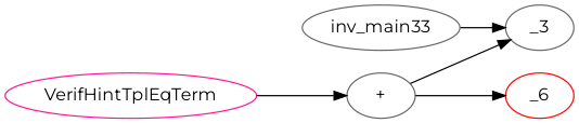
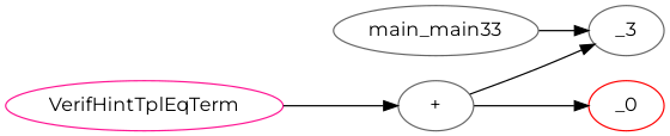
  digraph {
    fontname=Montserrat
    rankdir=LR
    node [color=gray40 fontname=Montserrat]
    edge [fontname=Montserrat]
-   n1 [label=inv_main33]
+   n1 [label=main_main33]
    n2 [label=_3]
    n3 [color=deeppink label=VerifHintTplEqTerm]
    n4 [label="+"]
-   n5 [color=red label=_6]
+   n5 [color=red label=_0]
    n1 -> n2
    n3 -> n4
    n4 -> n2
    n4 -> n5
  }
